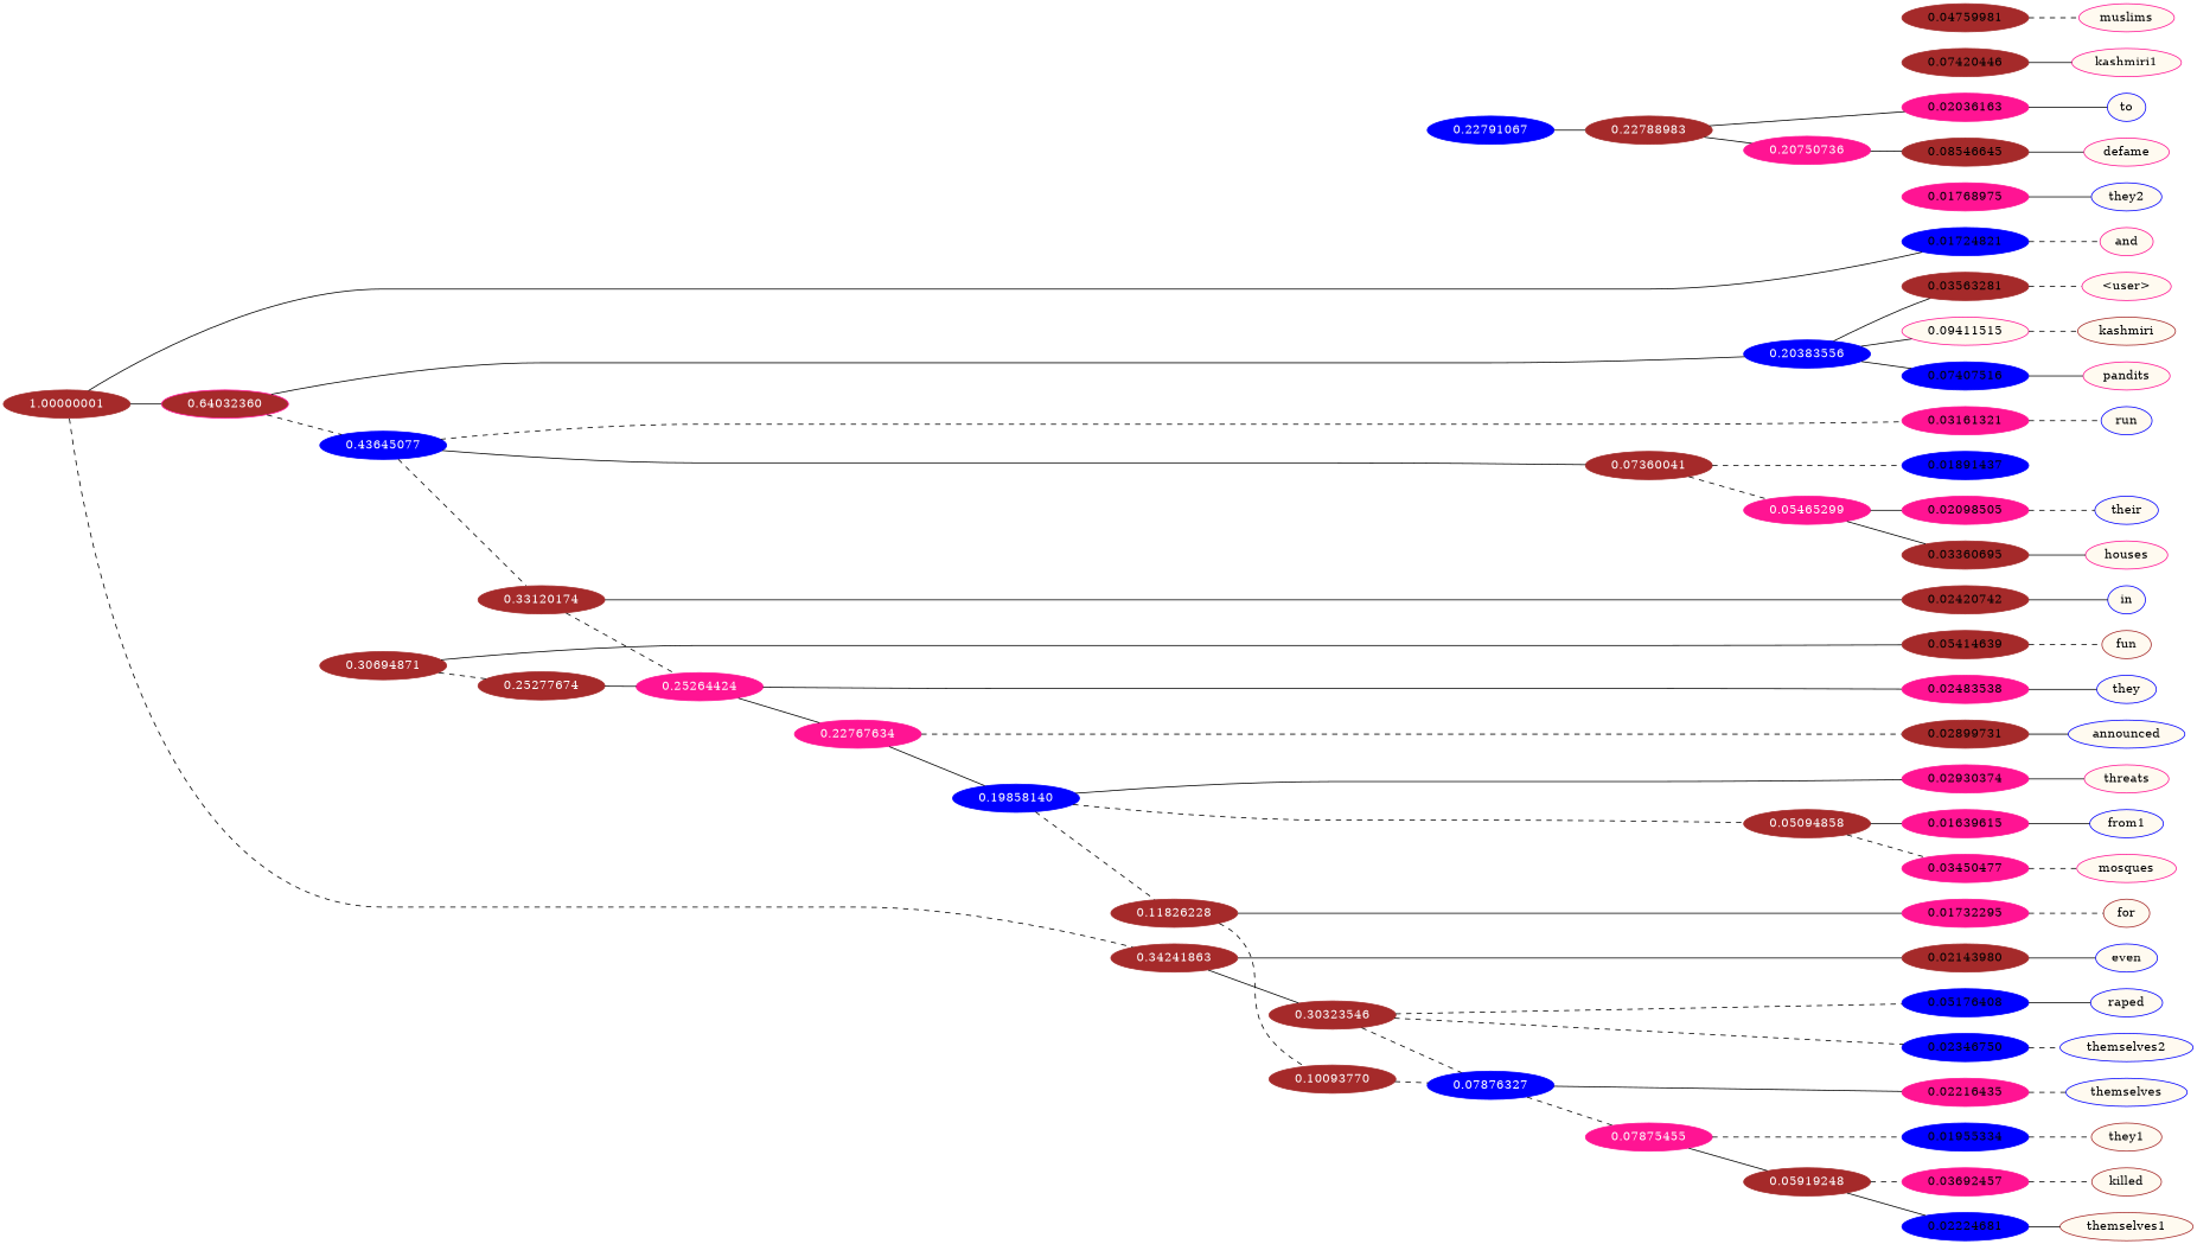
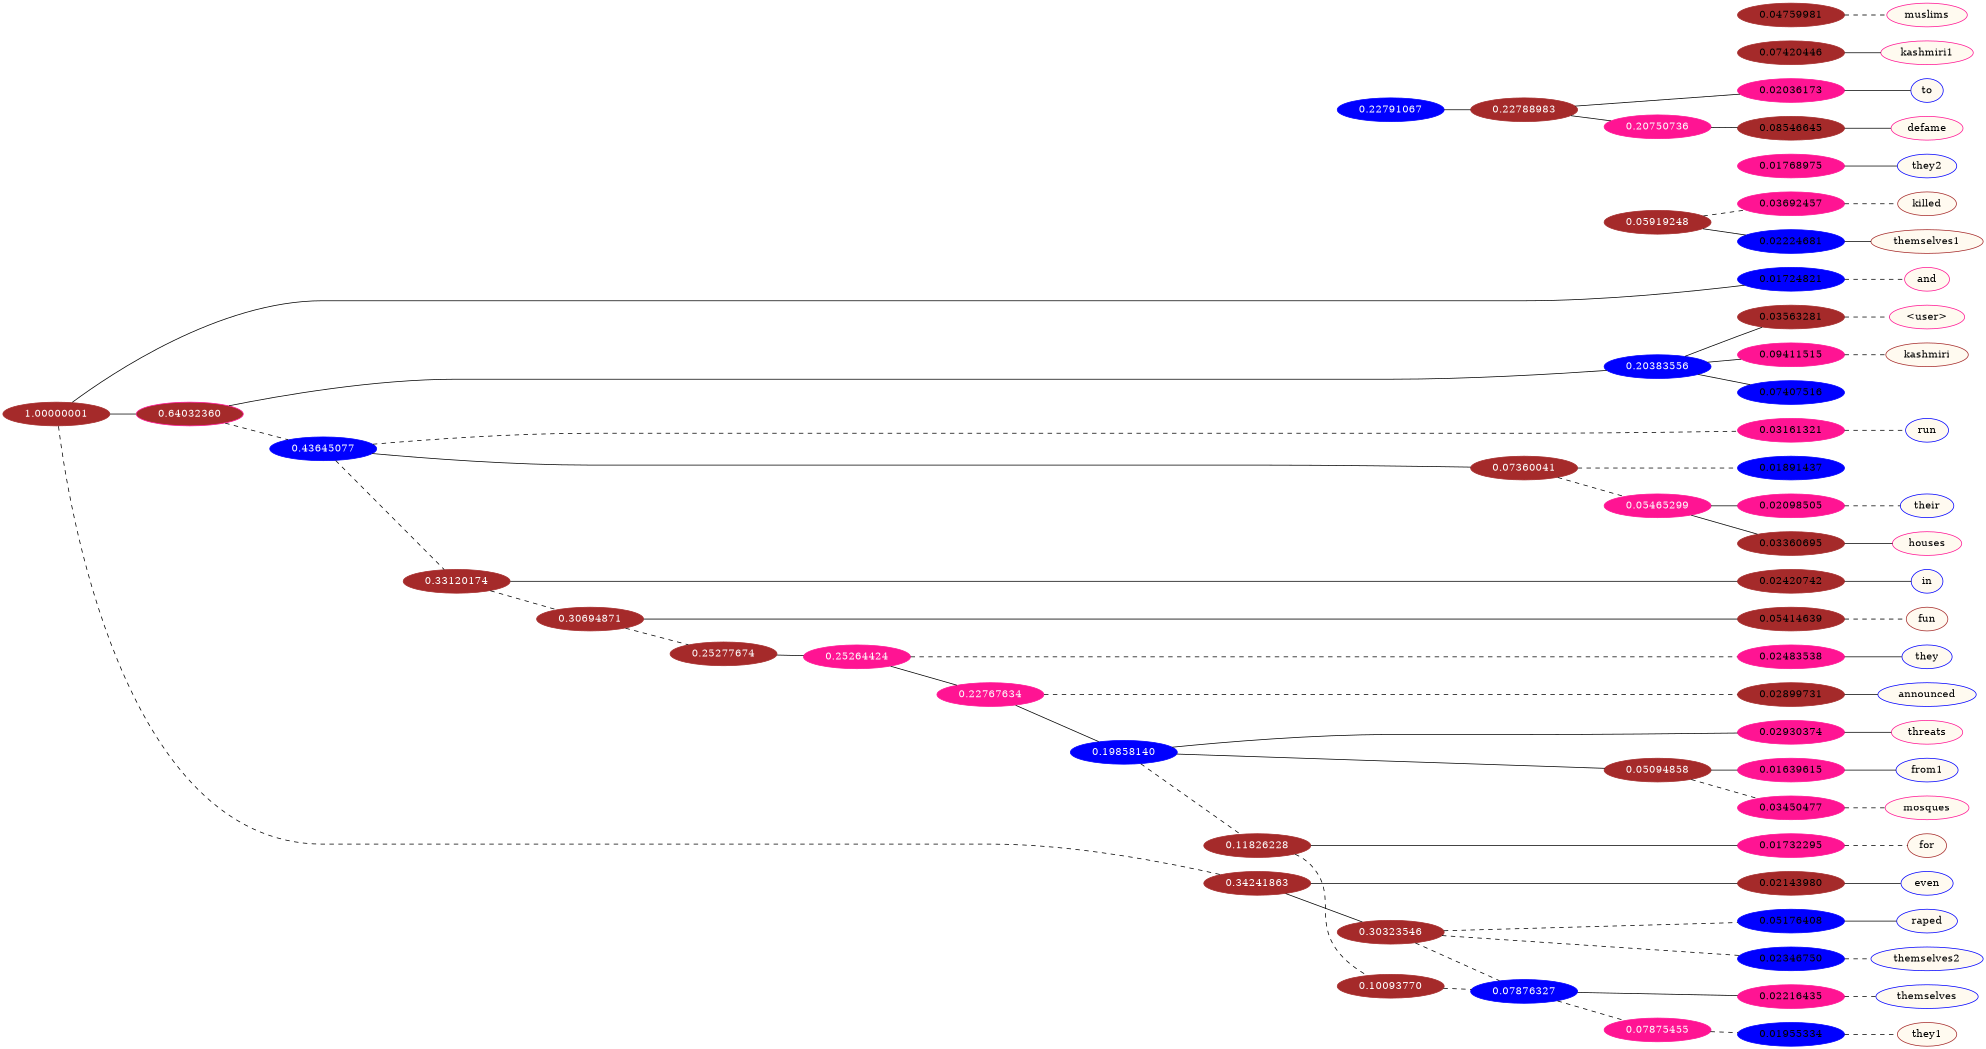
  graph {
    rankdir=LR
    node [color=deeppink format=png nodesep=0.001 ordering=out overlap_scaling=0.01 ranksep=0.001 style=filled fontcolor=black]
    edge [style=solid]
    n1 [fillcolor=floralwhite height=0.15 label="\<user\>" style="filled,solid" width=0.15 fontcolor=""]
    n2 [color=brown fillcolor=floralwhite height=0.15 label=kashmiri style="filled,solid" width=0.15 fontcolor=""]
-   n3 [fillcolor=floralwhite height=0.15 label=pandits style="filled,solid" width=0.15 fontcolor=""]
    n4 [color=blue fillcolor=floralwhite height=0.15 label=run style="filled,solid" width=0.15 fontcolor=""]
    n5 [color=blue fillcolor=floralwhite height=0.15 label=their style="filled,solid" width=0.15 fontcolor=""]
    n6 [fillcolor=floralwhite height=0.15 label=houses style="filled,solid" width=0.15 fontcolor=""]
    n7 [color=blue fillcolor=floralwhite height=0.15 label=in style="filled,solid" width=0.15 fontcolor=""]
    n8 [color=brown fillcolor=floralwhite height=0.15 label=fun style="filled,solid" width=0.15 fontcolor=""]
    n9 [color=blue fillcolor=floralwhite height=0.15 label=they style="filled,solid" width=0.15 fontcolor=""]
    n10 [color=blue fillcolor=floralwhite height=0.15 label=announced style="filled,solid" width=0.15 fontcolor=""]
    n11 [fillcolor=floralwhite height=0.15 label=threats style="filled,solid" width=0.15 fontcolor=""]
    n12 [color=blue fillcolor=floralwhite height=0.15 label=from1 style="filled,solid" width=0.15 fontcolor=""]
    n13 [fillcolor=floralwhite height=0.15 label=mosques style="filled,solid" width=0.15 fontcolor=""]
    n14 [color=brown fillcolor=floralwhite height=0.15 label=for style="filled,solid" width=0.15 fontcolor=""]
    n15 [color=blue fillcolor=floralwhite height=0.15 label=themselves style="filled,solid" width=0.15 fontcolor=""]
    n16 [color=brown fillcolor=floralwhite height=0.15 label=they1 style="filled,solid" width=0.15 fontcolor=""]
    n17 [color=brown fillcolor=floralwhite height=0.15 label=killed style="filled,solid" width=0.15 fontcolor=""]
    n18 [color=brown fillcolor=floralwhite height=0.15 label=themselves1 style="filled,solid" width=0.15 fontcolor=""]
    n19 [fillcolor=floralwhite height=0.15 label=and style="filled,solid" width=0.15 fontcolor=""]
    n20 [color=blue fillcolor=floralwhite height=0.15 label=they2 style="filled,solid" width=0.15 fontcolor=""]
    n21 [color=blue fillcolor=floralwhite height=0.15 label=even style="filled,solid" width=0.15 fontcolor=""]
    n22 [color=blue fillcolor=floralwhite height=0.15 label=raped style="filled,solid" width=0.15 fontcolor=""]
    n23 [color=blue fillcolor=floralwhite height=0.15 label=themselves2 style="filled,solid" width=0.15 fontcolor=""]
    n24 [color=blue fillcolor=floralwhite height=0.15 label=to style="filled,solid" width=0.15 fontcolor=""]
    n25 [fillcolor=floralwhite height=0.15 label=defame style="filled,solid" width=0.15 fontcolor=""]
    n26 [fillcolor=floralwhite height=0.15 label=kashmiri1 style="filled,solid" width=0.15 fontcolor=""]
    n27 [fillcolor=floralwhite height=0.15 label=muslims style="filled,solid" width=0.15 fontcolor=""]
    n28 [color=brown height=0.15 label=0.03563281 width=0.15]
-   n29 [height=0.15 label=0.09411515 width=0.15 fillcolor=floralwhite]
+   n29 [height=0.15 label=0.09411515 width=0.15]
    n30 [color=blue height=0.15 label=0.07407516 width=0.15]
    n31 [height=0.15 label=0.03161321 width=0.15]
    n32 [color=blue height=0.15 label=0.01891437 width=0.15]
    n33 [height=0.15 label=0.02098505 width=0.15]
    n34 [color=brown height=0.15 label=0.03360695 width=0.15]
    n35 [color=brown height=0.15 label=0.02420742 width=0.15]
    n36 [color=brown height=0.15 label=0.05414639 width=0.15]
    n37 [height=0.15 label=0.02483538 width=0.15]
    n38 [color=brown height=0.15 label=0.02899731 width=0.15]
    n39 [height=0.15 label=0.02930374 width=0.15]
    n40 [height=0.15 label=0.01639615 width=0.15]
    n41 [height=0.15 label=0.03450477 width=0.15]
    n42 [height=0.15 label=0.01732295 width=0.15]
    n43 [height=0.15 label=0.02216435 width=0.15]
    n44 [color=blue height=0.15 label=0.01955334 width=0.15]
    n45 [height=0.15 label=0.03692457 width=0.15]
    n46 [color=blue height=0.15 label=0.02224681 width=0.15]
    n47 [color=blue height=0.15 label=0.01724821 width=0.15]
    n48 [height=0.15 label=0.01768975 width=0.15]
    n49 [color=brown height=0.15 label=0.02143980 width=0.15]
    n50 [color=blue height=0.15 label=0.05176408 width=0.15]
    n51 [color=blue height=0.15 label=0.02346750 width=0.15]
-   n52 [height=0.15 label=0.02036163 width=0.15]
+   n52 [height=0.15 label=0.02036173 width=0.15]
    n53 [color=brown height=0.15 label=0.08546645 width=0.15]
    n54 [color=brown height=0.15 label=0.07420446 width=0.15]
    n55 [color=brown height=0.15 label=0.04759981 width=0.15]
    n56 [color=brown fontcolor=grey99 height=0.15 label=1.00000001 width=0.15]
    n57 [fillcolor=brown fontcolor=grey99 height=0.15 label=0.64032360 width=0.15]
    n58 [color=brown fontcolor=grey99 height=0.15 label=0.34241863 width=0.15]
    n59 [color=blue fontcolor=grey99 height=0.15 label=0.20383556 width=0.15]
    n60 [color=blue fontcolor=grey99 height=0.15 label=0.43645077 width=0.15]
    n61 [color=brown fontcolor=grey99 height=0.15 label=0.30323546 width=0.15]
    n62 [color=brown fontcolor=grey99 height=0.15 label=0.07360041 width=0.15]
    n63 [color=brown fontcolor=grey99 height=0.15 label=0.33120174 width=0.15]
    n64 [color=blue fontcolor=grey99 height=0.15 label=0.07876327 width=0.15]
    n65 [fontcolor=grey99 height=0.15 label=0.05465299 width=0.15]
    n66 [color=brown fontcolor=grey99 height=0.15 label=0.30694871 width=0.15]
    n67 [color=blue fontcolor=grey99 height=0.15 label=0.22791067 width=0.15]
    n68 [color=brown fontcolor=grey99 height=0.15 label=0.22788983 width=0.15]
    n69 [color=brown fontcolor=grey99 height=0.15 label=0.25277674 width=0.15]
    n70 [fontcolor=grey99 height=0.15 label=0.20750736 width=0.15]
    n71 [fontcolor=grey99 height=0.15 label=0.25264424 width=0.15]
    n72 [fontcolor=grey99 height=0.15 label=0.22767634 width=0.15]
    n73 [color=blue fontcolor=grey99 height=0.15 label=0.19858140 width=0.15]
    n74 [color=brown fontcolor=grey99 height=0.15 label=0.05094858 width=0.15]
    n75 [color=brown fontcolor=grey99 height=0.15 label=0.11826228 width=0.15]
    n76 [color=brown fontcolor=grey99 height=0.15 label=0.10093770 width=0.15]
    n77 [fontcolor=grey99 height=0.15 label=0.07875455 width=0.15]
    n78 [color=brown fontcolor=grey99 height=0.15 label=0.05919248 width=0.15]
    subgraph sub_1 {
      rank=same
      n1
      n2
-     n3
      n4
      n5
      n6
      n7
      n8
      n9
      n10
      n11
      n12
      n13
      n14
      n15
      n16
      n17
      n18
      n19
      n20
      n21
      n22
      n23
      n24
      n25
      n26
      n27
    }
    subgraph sub_2 {
      rank=same
      n28
      n29
      n30
      n31
      n32
      n33
      n34
      n35
      n36
      n37
      n38
      n39
      n40
      n41
      n42
      n43
      n44
      n45
      n46
      n47
      n48
      n49
      n50
      n51
      n52
      n53
      n54
      n55
    }
    n28 -- n1 [style=dashed]
    n29 -- n2 [style=dashed]
-   n30 -- n3
    n31 -- n4 [style=dashed]
    n33 -- n5 [style=dashed]
    n34 -- n6
    n35 -- n7
    n36 -- n8 [style=dashed]
    n37 -- n9
    n38 -- n10
    n39 -- n11
    n40 -- n12
    n41 -- n13 [style=dashed]
    n42 -- n14 [style=dashed]
    n43 -- n15 [style=dashed]
    n44 -- n16 [style=dashed]
    n45 -- n17 [style=dashed]
    n46 -- n18
    n47 -- n19 [style=dashed]
    n48 -- n20
    n49 -- n21
    n50 -- n22
    n51 -- n23 [style=dashed]
    n52 -- n24
    n53 -- n25
    n54 -- n26
    n55 -- n27 [style=dashed]
    n56 -- n47
    n56 -- n57
    n56 -- n58 [style=dashed]
    n57 -- n59
    n57 -- n60 [style=dashed]
    n58 -- n49
    n58 -- n61
    n59 -- n28
    n59 -- n29
    n59 -- n30
    n60 -- n31 [style=dashed]
    n60 -- n62
    n60 -- n63 [style=dashed]
    n61 -- n50 [style=dashed]
    n61 -- n51 [style=dashed]
    n61 -- n64 [style=dashed]
    n62 -- n32 [style=dashed]
    n62 -- n65 [style=dashed]
    n63 -- n35
-   n63 -- n71 [style=dashed]
+   n63 -- n66 [style=dashed]
    n64 -- n43
    n64 -- n77 [style=dashed]
    n65 -- n33
    n65 -- n34
    n66 -- n36
    n66 -- n69 [style=dashed]
    n67 -- n68
    n68 -- n52
    n68 -- n70
    n69 -- n71
    n70 -- n53
-   n71 -- n37
+   n71 -- n37 [style=dashed]
    n71 -- n72
    n72 -- n38 [style=dashed]
    n72 -- n73
    n73 -- n39
-   n73 -- n74 [style=dashed]
+   n73 -- n74
    n73 -- n75 [style=dashed]
    n74 -- n40
    n74 -- n41 [style=dashed]
    n75 -- n42
    n75 -- n76 [style=dashed]
    n76 -- n64 [style=dashed]
    n77 -- n44 [style=dashed]
-   n77 -- n78
    n78 -- n45 [style=dashed]
    n78 -- n46
  }
